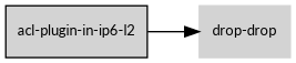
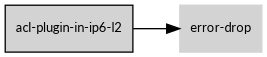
  digraph {
    rankdir=LR
    fontname=Lato
    node [fillcolor=lightgray fontcolor=black fontsize=10 shape=box style=filled fontname=Lato]
    "acl-plugin-in-ip6-l2" [color=black]
-   "error-drop" [color=lightgray label="drop-drop"]
+   "error-drop" [color=lightgray]
    "acl-plugin-in-ip6-l2" -> "error-drop" [fontsize=8 fontname=Lato]
  }
